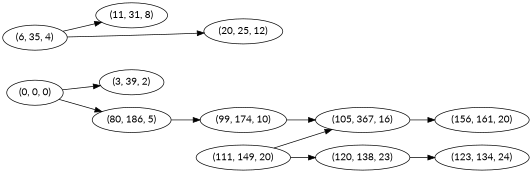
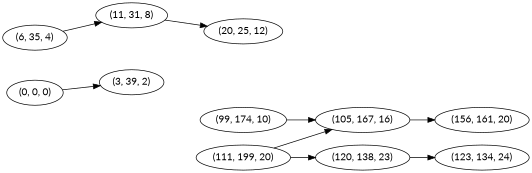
  digraph {
    fontname=Lato
    rankdir=LR
    node [fontname=Lato]
    edge [fontname=Lato]
    "(0, 0, 0)"
    "(3, 39, 2)"
-   "(80, 186, 5)"
    "(99, 174, 10)"
    "(6, 35, 4)"
    "(11, 31, 8)"
    "(20, 25, 12)"
-   "(105, 167, 16)" [label="(105, 367, 16)"]
+   "(105, 167, 16)"
    "(156, 161, 20)"
-   "(111, 149, 20)"
+   "(111, 149, 20)" [label="(111, 199, 20)"]
    "(120, 138, 23)"
    "(123, 134, 24)"
    "(0, 0, 0)" -> "(3, 39, 2)"
-   "(0, 0, 0)" -> "(80, 186, 5)"
-   "(80, 186, 5)" -> "(99, 174, 10)"
    "(99, 174, 10)" -> "(105, 167, 16)"
    "(6, 35, 4)" -> "(11, 31, 8)"
-   "(6, 35, 4)" -> "(20, 25, 12)"
+   "(11, 31, 8)" -> "(20, 25, 12)"
    "(105, 167, 16)" -> "(156, 161, 20)"
    "(111, 149, 20)" -> "(105, 167, 16)"
    "(111, 149, 20)" -> "(120, 138, 23)"
    "(120, 138, 23)" -> "(123, 134, 24)"
  }
